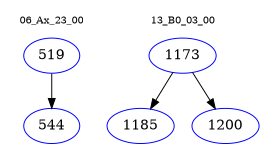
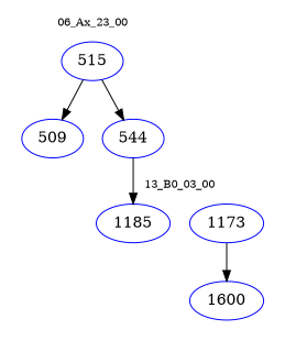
  digraph {
    node [color=blue]
    edge [color=black]
-   n1 [label=519]
+   n1 [label=515]
+   n2 [label=509]
    n3 [label=544]
    n4 [label=1173]
    n5 [label=1185]
-   n6 [label=1200]
+   n6 [label=1600]
    subgraph cluster_1 {
      color=white
      fontsize=10
      label="06_Ax_23_00"
      n1
+     n2
      n3
    }
    subgraph cluster_2 {
      color=white
      fontsize=10
      label="13_B0_03_00"
      n4
      n5
      n6
    }
+   n1 -> n2
    n1 -> n3
-   n4 -> n5
+   n3 -> n5
    n4 -> n6
  }
